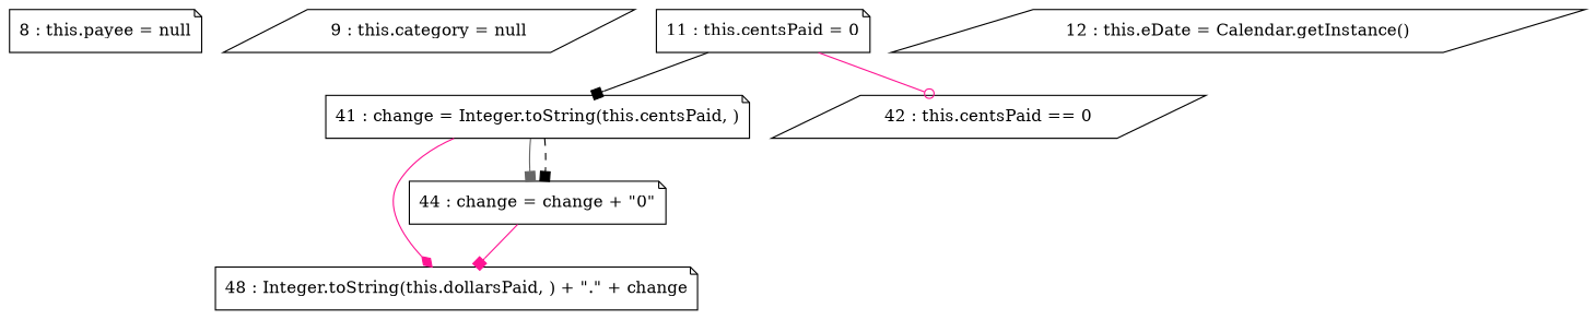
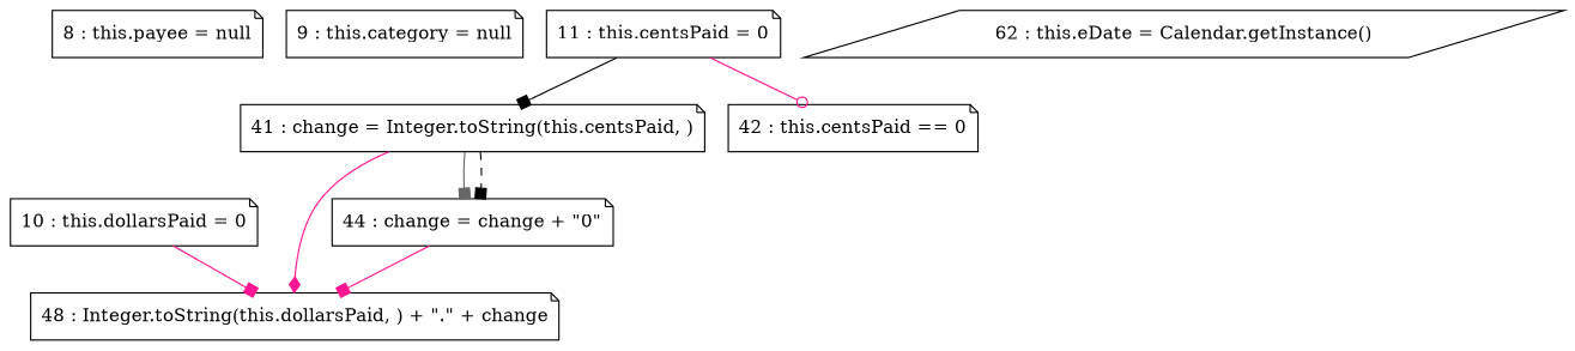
  digraph {
    node [shape=note]
    edge [arrowhead=box color=deeppink]
    "8 : this.payee = null"
-   "9 : this.category = null" [shape=parallelogram]
+   "9 : this.category = null"
+   "10 : this.dollarsPaid = 0"
    "48 : Integer.toString(this.dollarsPaid, ) + \".\" + change"
    "11 : this.centsPaid = 0"
    "41 : change = Integer.toString(this.centsPaid, )"
-   "42 : this.centsPaid == 0" [shape=parallelogram]
+   "42 : this.centsPaid == 0"
    "44 : change = change + \"0\""
-   "12 : this.eDate = Calendar.getInstance()" [shape=parallelogram]
+   "12 : this.eDate = Calendar.getInstance()" [shape=parallelogram label="62 : this.eDate = Calendar.getInstance()"]
+   "10 : this.dollarsPaid = 0" -> "48 : Integer.toString(this.dollarsPaid, ) + \".\" + change"
    "11 : this.centsPaid = 0" -> "41 : change = Integer.toString(this.centsPaid, )" [color=black]
    "11 : this.centsPaid = 0" -> "42 : this.centsPaid == 0" [arrowhead=odot]
    "41 : change = Integer.toString(this.centsPaid, )" -> "48 : Integer.toString(this.dollarsPaid, ) + \".\" + change" [arrowhead=diamond]
    "41 : change = Integer.toString(this.centsPaid, )" -> "44 : change = change + \"0\"" [color=gray40]
    "41 : change = Integer.toString(this.centsPaid, )" -> "44 : change = change + \"0\"" [color=black style=dashed]
    "44 : change = change + \"0\"" -> "48 : Integer.toString(this.dollarsPaid, ) + \".\" + change"
  }
